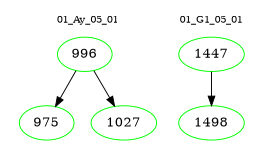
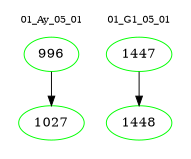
  digraph {
    node [color=green]
    edge [color=black]
    n1 [label=996]
-   n2 [label=975]
    n3 [label=1027]
    n4 [label=1447]
-   n5 [label=1498]
+   n5 [label=1448]
    subgraph cluster_1 {
      color=white
      fontsize=10
      label="01_Ay_05_01"
      n1
-     n2
      n3
    }
    subgraph cluster_2 {
      color=white
      fontsize=10
      label="01_G1_05_01"
      n4
      n5
    }
-   n1 -> n2
    n1 -> n3
    n4 -> n5
  }
